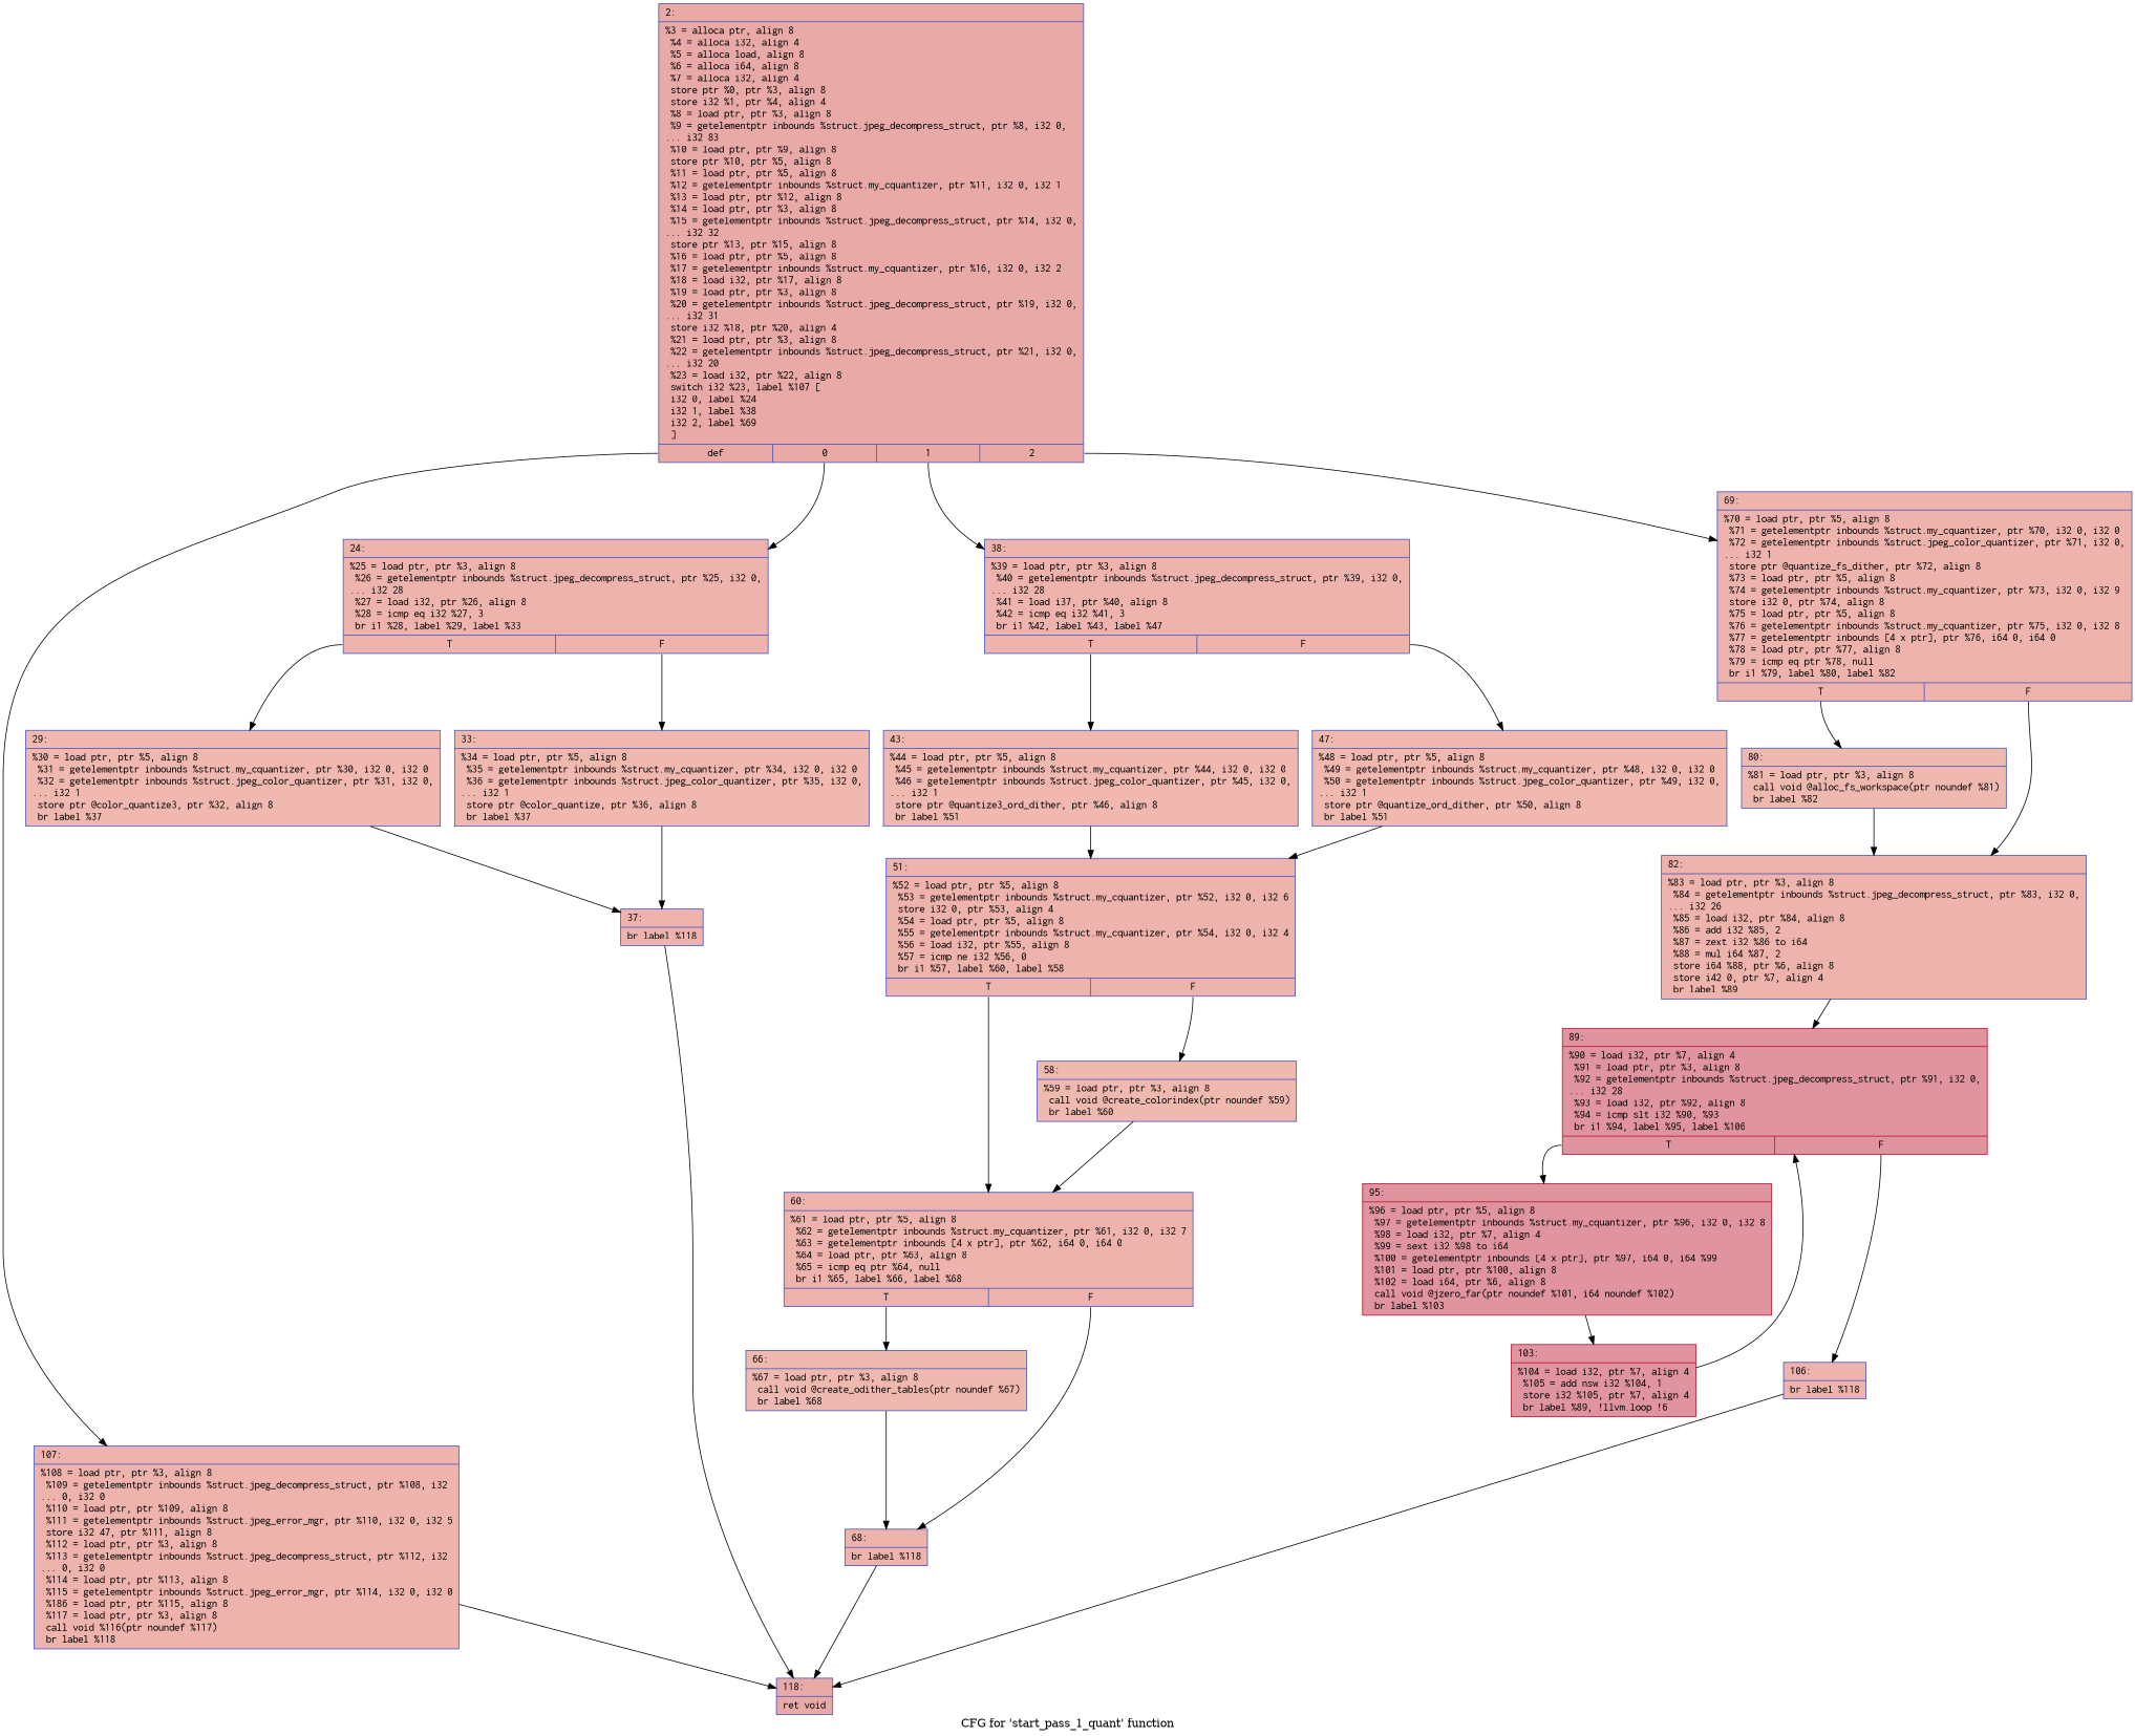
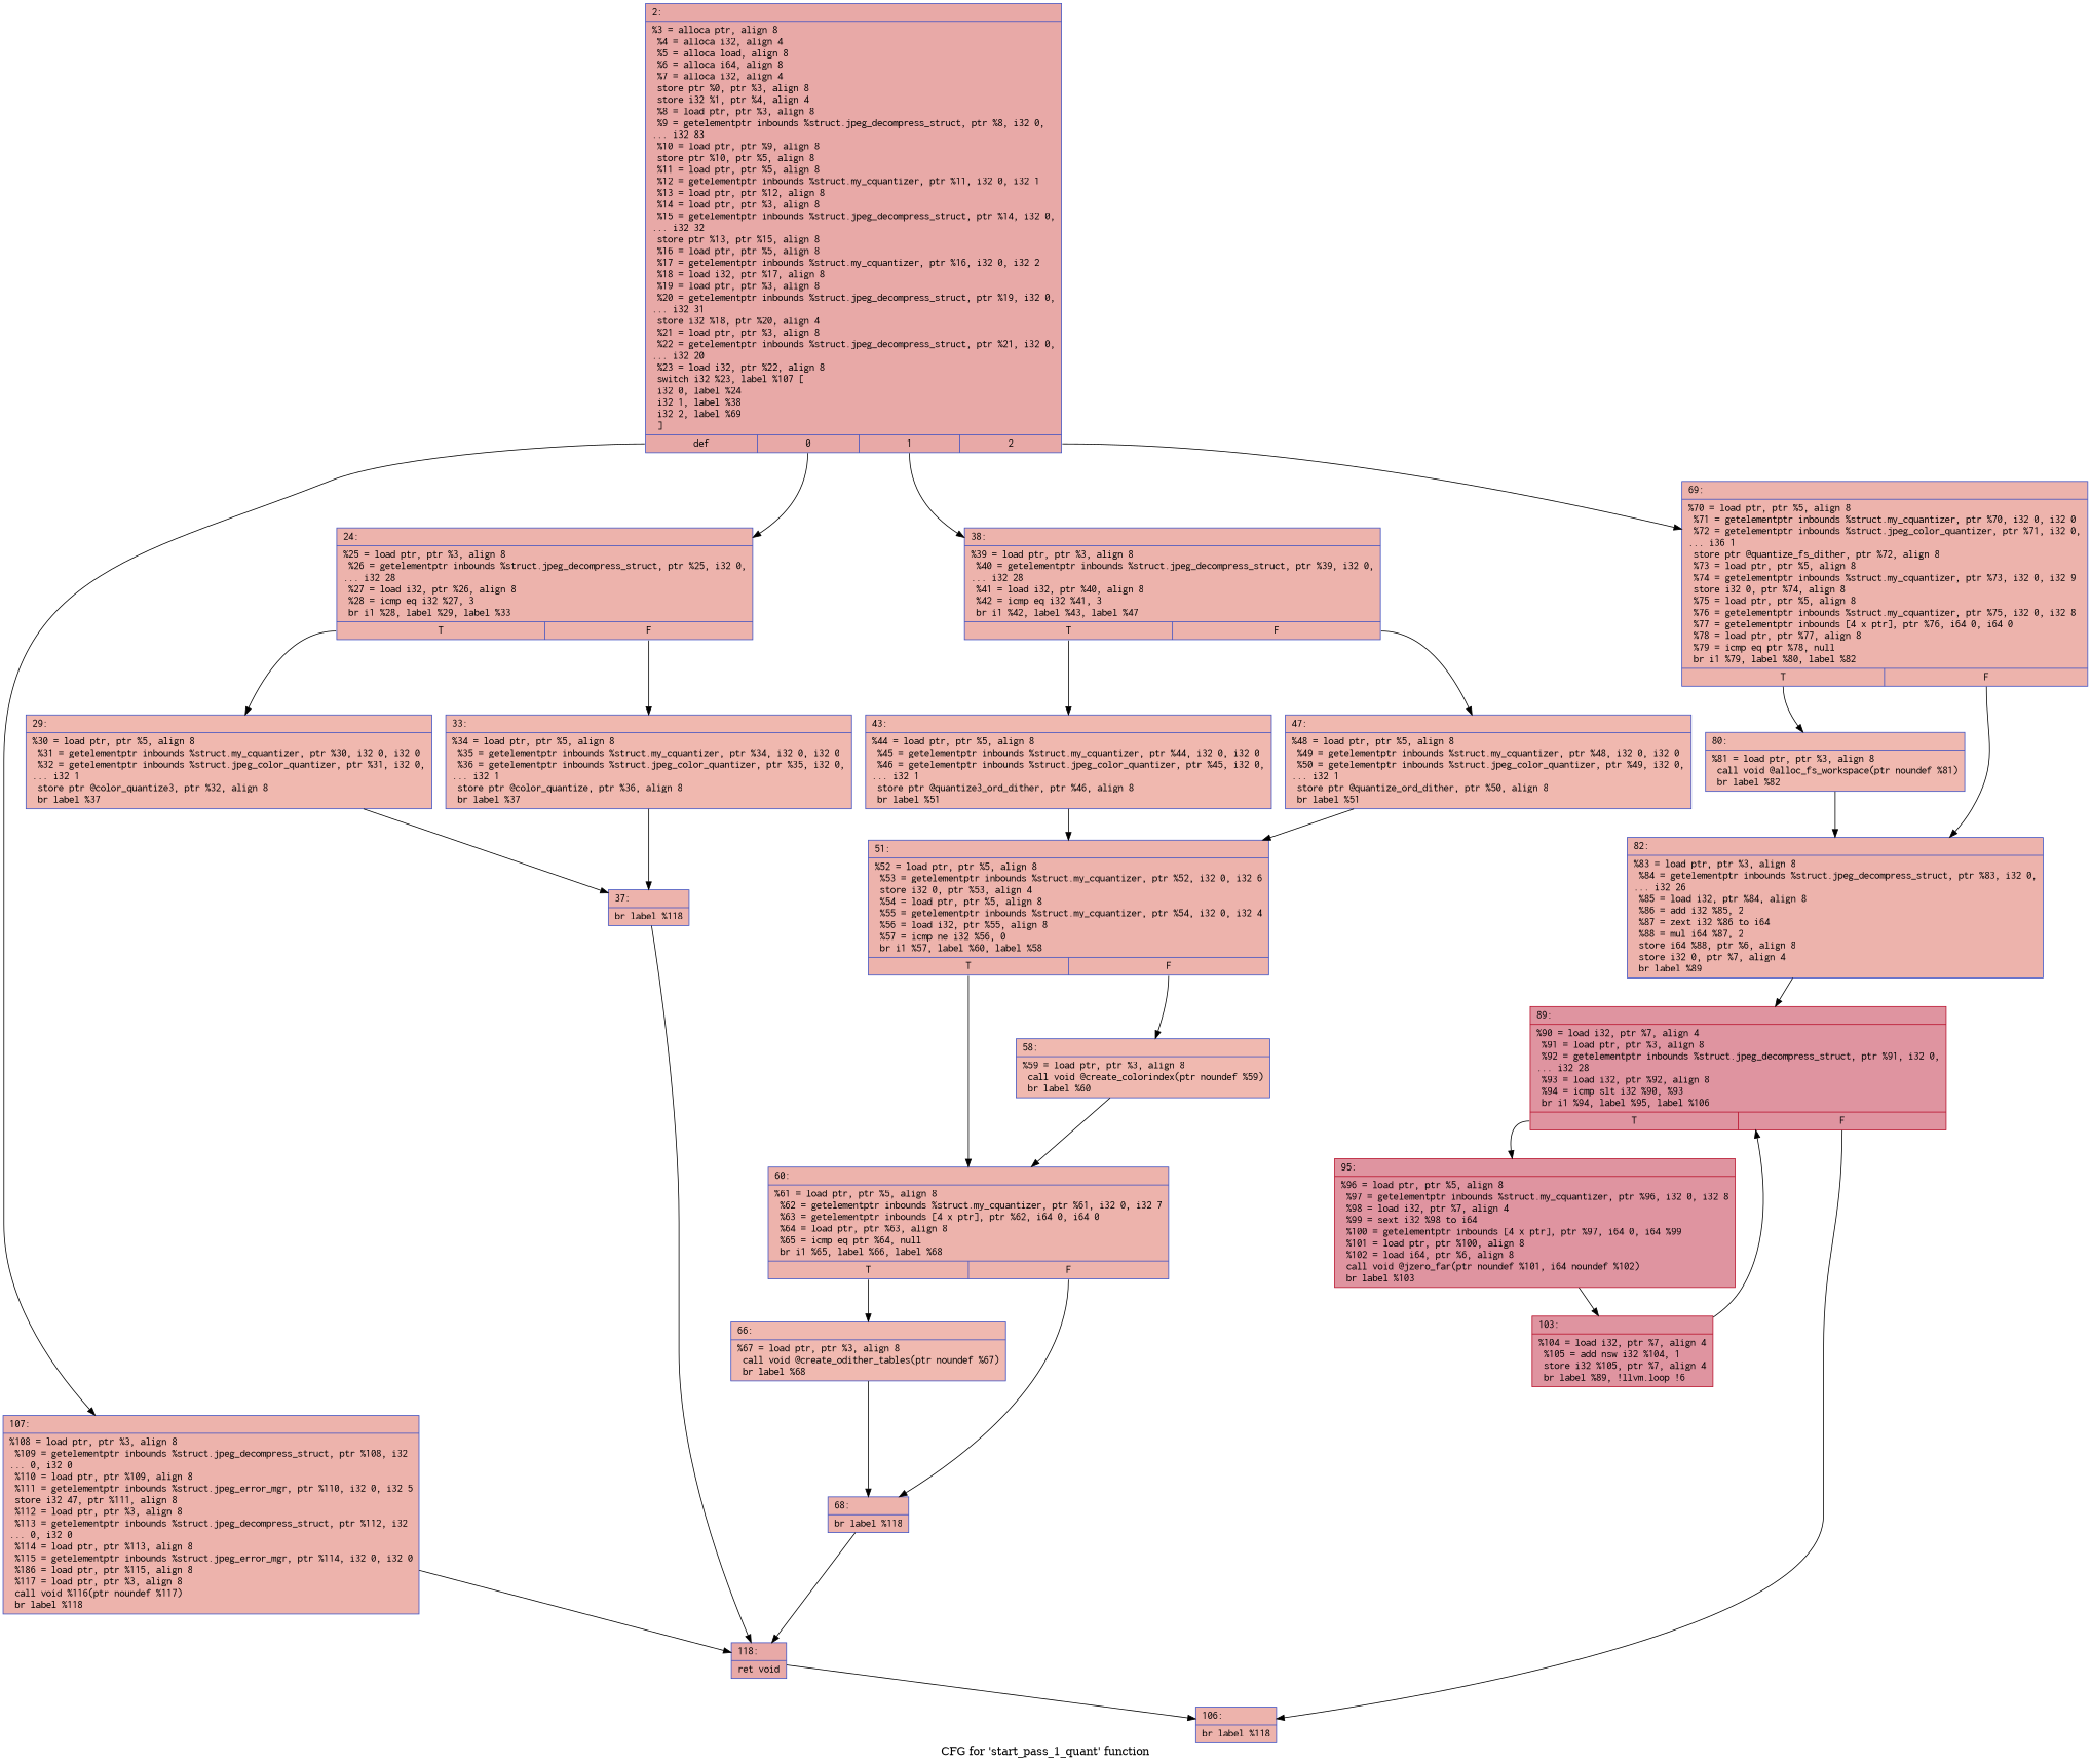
  digraph {
    label="CFG for 'start_pass_1_quant' function"
    node [color="#3d50c3ff" fillcolor="#d6524470" fontname=Courier shape=record style=filled]
    n1 [fillcolor="#ca3b3770" label="{2:\l|  %3 = alloca ptr, align 8\l  %4 = alloca i32, align 4\l  %5 = alloca load, align 8\l  %6 = alloca i64, align 8\l  %7 = alloca i32, align 4\l  store ptr %0, ptr %3, align 8\l  store i32 %1, ptr %4, align 4\l  %8 = load ptr, ptr %3, align 8\l  %9 = getelementptr inbounds %struct.jpeg_decompress_struct, ptr %8, i32 0,\l... i32 83\l  %10 = load ptr, ptr %9, align 8\l  store ptr %10, ptr %5, align 8\l  %11 = load ptr, ptr %5, align 8\l  %12 = getelementptr inbounds %struct.my_cquantizer, ptr %11, i32 0, i32 1\l  %13 = load ptr, ptr %12, align 8\l  %14 = load ptr, ptr %3, align 8\l  %15 = getelementptr inbounds %struct.jpeg_decompress_struct, ptr %14, i32 0,\l... i32 32\l  store ptr %13, ptr %15, align 8\l  %16 = load ptr, ptr %5, align 8\l  %17 = getelementptr inbounds %struct.my_cquantizer, ptr %16, i32 0, i32 2\l  %18 = load i32, ptr %17, align 8\l  %19 = load ptr, ptr %3, align 8\l  %20 = getelementptr inbounds %struct.jpeg_decompress_struct, ptr %19, i32 0,\l... i32 31\l  store i32 %18, ptr %20, align 4\l  %21 = load ptr, ptr %3, align 8\l  %22 = getelementptr inbounds %struct.jpeg_decompress_struct, ptr %21, i32 0,\l... i32 20\l  %23 = load i32, ptr %22, align 8\l  switch i32 %23, label %107 [\l    i32 0, label %24\l    i32 1, label %38\l    i32 2, label %69\l  ]\l|{<s0>def|<s1>0|<s2>1|<s3>2}}"]
    n2 [label="{107:\l|  %108 = load ptr, ptr %3, align 8\l  %109 = getelementptr inbounds %struct.jpeg_decompress_struct, ptr %108, i32\l... 0, i32 0\l  %110 = load ptr, ptr %109, align 8\l  %111 = getelementptr inbounds %struct.jpeg_error_mgr, ptr %110, i32 0, i32 5\l  store i32 47, ptr %111, align 8\l  %112 = load ptr, ptr %3, align 8\l  %113 = getelementptr inbounds %struct.jpeg_decompress_struct, ptr %112, i32\l... 0, i32 0\l  %114 = load ptr, ptr %113, align 8\l  %115 = getelementptr inbounds %struct.jpeg_error_mgr, ptr %114, i32 0, i32 0\l  %186 = load ptr, ptr %115, align 8\l  %117 = load ptr, ptr %3, align 8\l  call void %116(ptr noundef %117)\l  br label %118\l}"]
    n3 [label="{24:\l|  %25 = load ptr, ptr %3, align 8\l  %26 = getelementptr inbounds %struct.jpeg_decompress_struct, ptr %25, i32 0,\l... i32 28\l  %27 = load i32, ptr %26, align 8\l  %28 = icmp eq i32 %27, 3\l  br i1 %28, label %29, label %33\l|{<s0>T|<s1>F}}"]
-   n4 [label="{38:\l|  %39 = load ptr, ptr %3, align 8\l  %40 = getelementptr inbounds %struct.jpeg_decompress_struct, ptr %39, i32 0,\l... i32 28\l  %41 = load i37, ptr %40, align 8\l  %42 = icmp eq i32 %41, 3\l  br i1 %42, label %43, label %47\l|{<s0>T|<s1>F}}"]
-   n5 [label="{69:\l|  %70 = load ptr, ptr %5, align 8\l  %71 = getelementptr inbounds %struct.my_cquantizer, ptr %70, i32 0, i32 0\l  %72 = getelementptr inbounds %struct.jpeg_color_quantizer, ptr %71, i32 0,\l... i32 1\l  store ptr @quantize_fs_dither, ptr %72, align 8\l  %73 = load ptr, ptr %5, align 8\l  %74 = getelementptr inbounds %struct.my_cquantizer, ptr %73, i32 0, i32 9\l  store i32 0, ptr %74, align 8\l  %75 = load ptr, ptr %5, align 8\l  %76 = getelementptr inbounds %struct.my_cquantizer, ptr %75, i32 0, i32 8\l  %77 = getelementptr inbounds [4 x ptr], ptr %76, i64 0, i64 0\l  %78 = load ptr, ptr %77, align 8\l  %79 = icmp eq ptr %78, null\l  br i1 %79, label %80, label %82\l|{<s0>T|<s1>F}}"]
+   n4 [label="{38:\l|  %39 = load ptr, ptr %3, align 8\l  %40 = getelementptr inbounds %struct.jpeg_decompress_struct, ptr %39, i32 0,\l... i32 28\l  %41 = load i32, ptr %40, align 8\l  %42 = icmp eq i32 %41, 3\l  br i1 %42, label %43, label %47\l|{<s0>T|<s1>F}}"]
+   n5 [label="{69:\l|  %70 = load ptr, ptr %5, align 8\l  %71 = getelementptr inbounds %struct.my_cquantizer, ptr %70, i32 0, i32 0\l  %72 = getelementptr inbounds %struct.jpeg_color_quantizer, ptr %71, i32 0,\l... i36 1\l  store ptr @quantize_fs_dither, ptr %72, align 8\l  %73 = load ptr, ptr %5, align 8\l  %74 = getelementptr inbounds %struct.my_cquantizer, ptr %73, i32 0, i32 9\l  store i32 0, ptr %74, align 8\l  %75 = load ptr, ptr %5, align 8\l  %76 = getelementptr inbounds %struct.my_cquantizer, ptr %75, i32 0, i32 8\l  %77 = getelementptr inbounds [4 x ptr], ptr %76, i64 0, i64 0\l  %78 = load ptr, ptr %77, align 8\l  %79 = icmp eq ptr %78, null\l  br i1 %79, label %80, label %82\l|{<s0>T|<s1>F}}"]
    n6 [fillcolor="#ca3b3770" label="{118:\l|  ret void\l}"]
    n7 [fillcolor="#dc5d4a70" label="{29:\l|  %30 = load ptr, ptr %5, align 8\l  %31 = getelementptr inbounds %struct.my_cquantizer, ptr %30, i32 0, i32 0\l  %32 = getelementptr inbounds %struct.jpeg_color_quantizer, ptr %31, i32 0,\l... i32 1\l  store ptr @color_quantize3, ptr %32, align 8\l  br label %37\l}"]
    n8 [fillcolor="#dc5d4a70" label="{33:\l|  %34 = load ptr, ptr %5, align 8\l  %35 = getelementptr inbounds %struct.my_cquantizer, ptr %34, i32 0, i32 0\l  %36 = getelementptr inbounds %struct.jpeg_color_quantizer, ptr %35, i32 0,\l... i32 1\l  store ptr @color_quantize, ptr %36, align 8\l  br label %37\l}"]
    n9 [fillcolor="#dc5d4a70" label="{43:\l|  %44 = load ptr, ptr %5, align 8\l  %45 = getelementptr inbounds %struct.my_cquantizer, ptr %44, i32 0, i32 0\l  %46 = getelementptr inbounds %struct.jpeg_color_quantizer, ptr %45, i32 0,\l... i32 1\l  store ptr @quantize3_ord_dither, ptr %46, align 8\l  br label %51\l}"]
    n10 [fillcolor="#dc5d4a70" label="{47:\l|  %48 = load ptr, ptr %5, align 8\l  %49 = getelementptr inbounds %struct.my_cquantizer, ptr %48, i32 0, i32 0\l  %50 = getelementptr inbounds %struct.jpeg_color_quantizer, ptr %49, i32 0,\l... i32 1\l  store ptr @quantize_ord_dither, ptr %50, align 8\l  br label %51\l}"]
    n11 [fillcolor="#de614d70" label="{80:\l|  %81 = load ptr, ptr %3, align 8\l  call void @alloc_fs_workspace(ptr noundef %81)\l  br label %82\l}"]
-   n12 [label="{82:\l|  %83 = load ptr, ptr %3, align 8\l  %84 = getelementptr inbounds %struct.jpeg_decompress_struct, ptr %83, i32 0,\l... i32 26\l  %85 = load i32, ptr %84, align 8\l  %86 = add i32 %85, 2\l  %87 = zext i32 %86 to i64\l  %88 = mul i64 %87, 2\l  store i64 %88, ptr %6, align 8\l  store i42 0, ptr %7, align 4\l  br label %89\l}"]
+   n12 [label="{82:\l|  %83 = load ptr, ptr %3, align 8\l  %84 = getelementptr inbounds %struct.jpeg_decompress_struct, ptr %83, i32 0,\l... i32 26\l  %85 = load i32, ptr %84, align 8\l  %86 = add i32 %85, 2\l  %87 = zext i32 %86 to i64\l  %88 = mul i64 %87, 2\l  store i64 %88, ptr %6, align 8\l  store i32 0, ptr %7, align 4\l  br label %89\l}"]
    n13 [label="{37:\l|  br label %118\l}"]
    n14 [label="{51:\l|  %52 = load ptr, ptr %5, align 8\l  %53 = getelementptr inbounds %struct.my_cquantizer, ptr %52, i32 0, i32 6\l  store i32 0, ptr %53, align 4\l  %54 = load ptr, ptr %5, align 8\l  %55 = getelementptr inbounds %struct.my_cquantizer, ptr %54, i32 0, i32 4\l  %56 = load i32, ptr %55, align 8\l  %57 = icmp ne i32 %56, 0\l  br i1 %57, label %60, label %58\l|{<s0>T|<s1>F}}"]
    n15 [color="#b70d28ff" fillcolor="#b70d2870" label="{89:\l|  %90 = load i32, ptr %7, align 4\l  %91 = load ptr, ptr %3, align 8\l  %92 = getelementptr inbounds %struct.jpeg_decompress_struct, ptr %91, i32 0,\l... i32 28\l  %93 = load i32, ptr %92, align 8\l  %94 = icmp slt i32 %90, %93\l  br i1 %94, label %95, label %106\l|{<s0>T|<s1>F}}"]
    n16 [label="{60:\l|  %61 = load ptr, ptr %5, align 8\l  %62 = getelementptr inbounds %struct.my_cquantizer, ptr %61, i32 0, i32 7\l  %63 = getelementptr inbounds [4 x ptr], ptr %62, i64 0, i64 0\l  %64 = load ptr, ptr %63, align 8\l  %65 = icmp eq ptr %64, null\l  br i1 %65, label %66, label %68\l|{<s0>T|<s1>F}}"]
    n17 [fillcolor="#de614d70" label="{58:\l|  %59 = load ptr, ptr %3, align 8\l  call void @create_colorindex(ptr noundef %59)\l  br label %60\l}"]
    n18 [fillcolor="#de614d70" label="{66:\l|  %67 = load ptr, ptr %3, align 8\l  call void @create_odither_tables(ptr noundef %67)\l  br label %68\l}"]
    n19 [label="{68:\l|  br label %118\l}"]
    n20 [color="#b70d28ff" fillcolor="#b70d2870" label="{95:\l|  %96 = load ptr, ptr %5, align 8\l  %97 = getelementptr inbounds %struct.my_cquantizer, ptr %96, i32 0, i32 8\l  %98 = load i32, ptr %7, align 4\l  %99 = sext i32 %98 to i64\l  %100 = getelementptr inbounds [4 x ptr], ptr %97, i64 0, i64 %99\l  %101 = load ptr, ptr %100, align 8\l  %102 = load i64, ptr %6, align 8\l  call void @jzero_far(ptr noundef %101, i64 noundef %102)\l  br label %103\l}"]
    n21 [label="{106:\l|  br label %118\l}"]
    n22 [color="#b70d28ff" fillcolor="#b70d2870" label="{103:\l|  %104 = load i32, ptr %7, align 4\l  %105 = add nsw i32 %104, 1\l  store i32 %105, ptr %7, align 4\l  br label %89, !llvm.loop !6\l}"]
    n1 -> n2 [tailport=s0]
    n1 -> n3 [tailport=s1]
    n1 -> n4 [tailport=s2]
    n1 -> n5 [tailport=s3]
    n2 -> n6
    n3 -> n7 [tailport=s0]
    n3 -> n8 [tailport=s1]
    n4 -> n9 [tailport=s0]
    n4 -> n10 [tailport=s1]
    n5 -> n11 [tailport=s0]
    n5 -> n12 [tailport=s1]
    n7 -> n13
    n8 -> n13
    n9 -> n14
    n10 -> n14
    n11 -> n12
    n12 -> n15
    n13 -> n6
    n14 -> n16 [tailport=s0]
    n14 -> n17 [tailport=s1]
    n15 -> n20 [tailport=s0]
    n15 -> n21 [tailport=s1]
    n16 -> n18 [tailport=s0]
    n16 -> n19 [tailport=s1]
    n17 -> n16
    n18 -> n19
    n19 -> n6
    n20 -> n22
-   n21 -> n6
+   n6 -> n21
    n22 -> n15
  }
